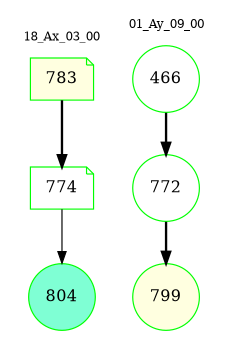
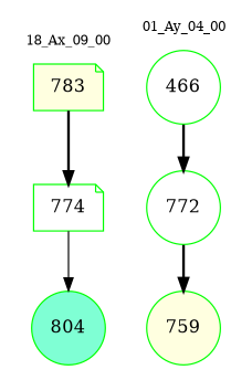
  digraph {
    node [color=green fillcolor=white shape=circle style=filled]
    edge [color=black style=bold]
    n1 [fillcolor=lightyellow label=783 shape=note]
    n2 [label=774 shape=note]
    n3 [fillcolor=aquamarine label=804]
    n4 [label=466]
    n5 [label=772]
-   n6 [fillcolor=lightyellow label=799]
+   n6 [fillcolor=lightyellow label=759]
    subgraph cluster_1 {
      color=white
      fontsize=10
-     label="18_Ax_03_00"
+     label="18_Ax_09_00"
      n1
      n2
      n3
    }
    subgraph cluster_2 {
      color=white
      fontsize=10
-     label="01_Ay_09_00"
+     label="01_Ay_04_00"
      n4
      n5
      n6
    }
    n1 -> n2
    n2 -> n3 [style=solid]
    n4 -> n5
    n5 -> n6
  }
